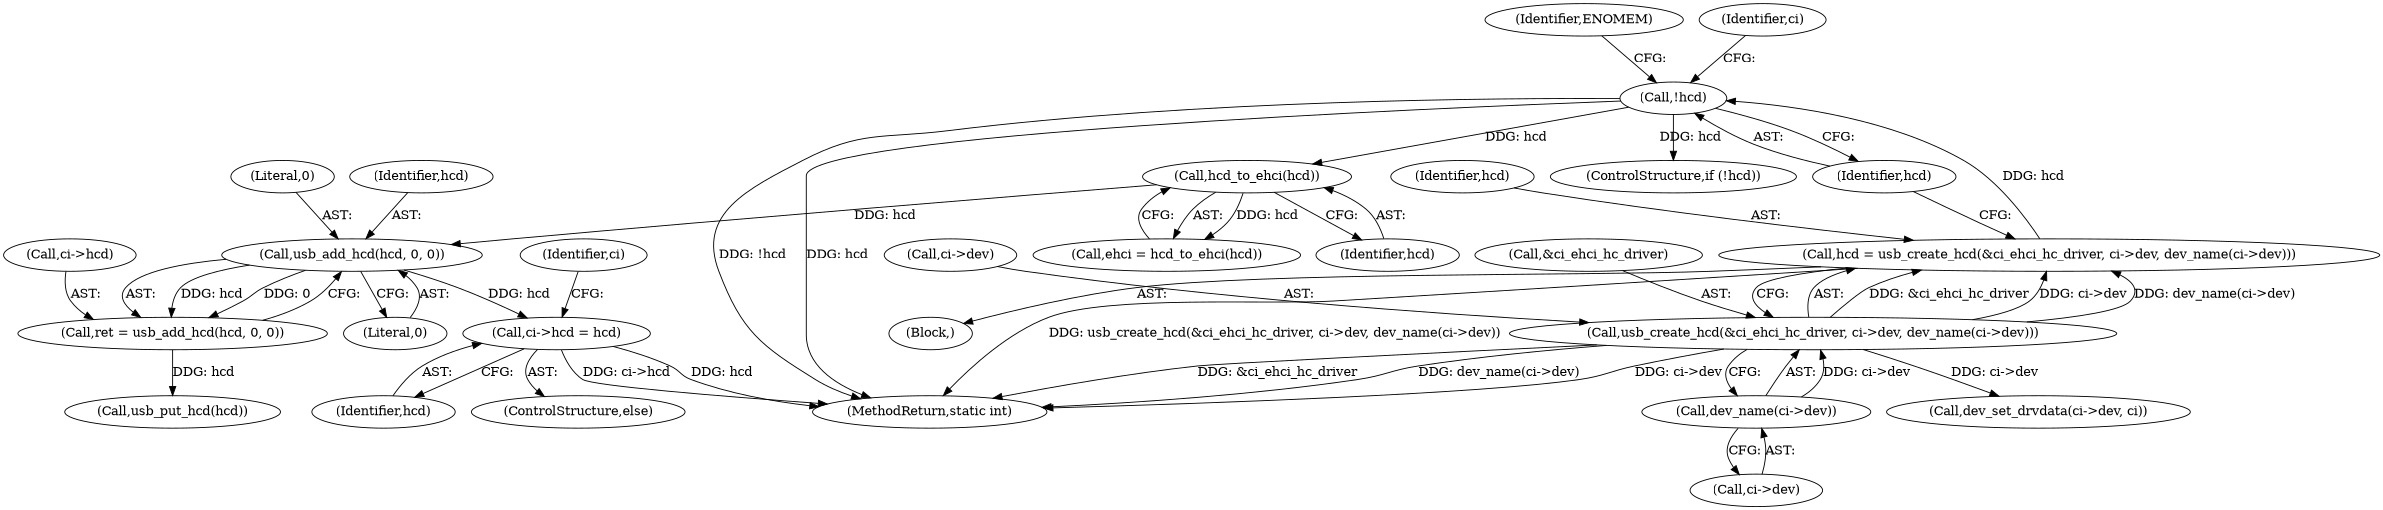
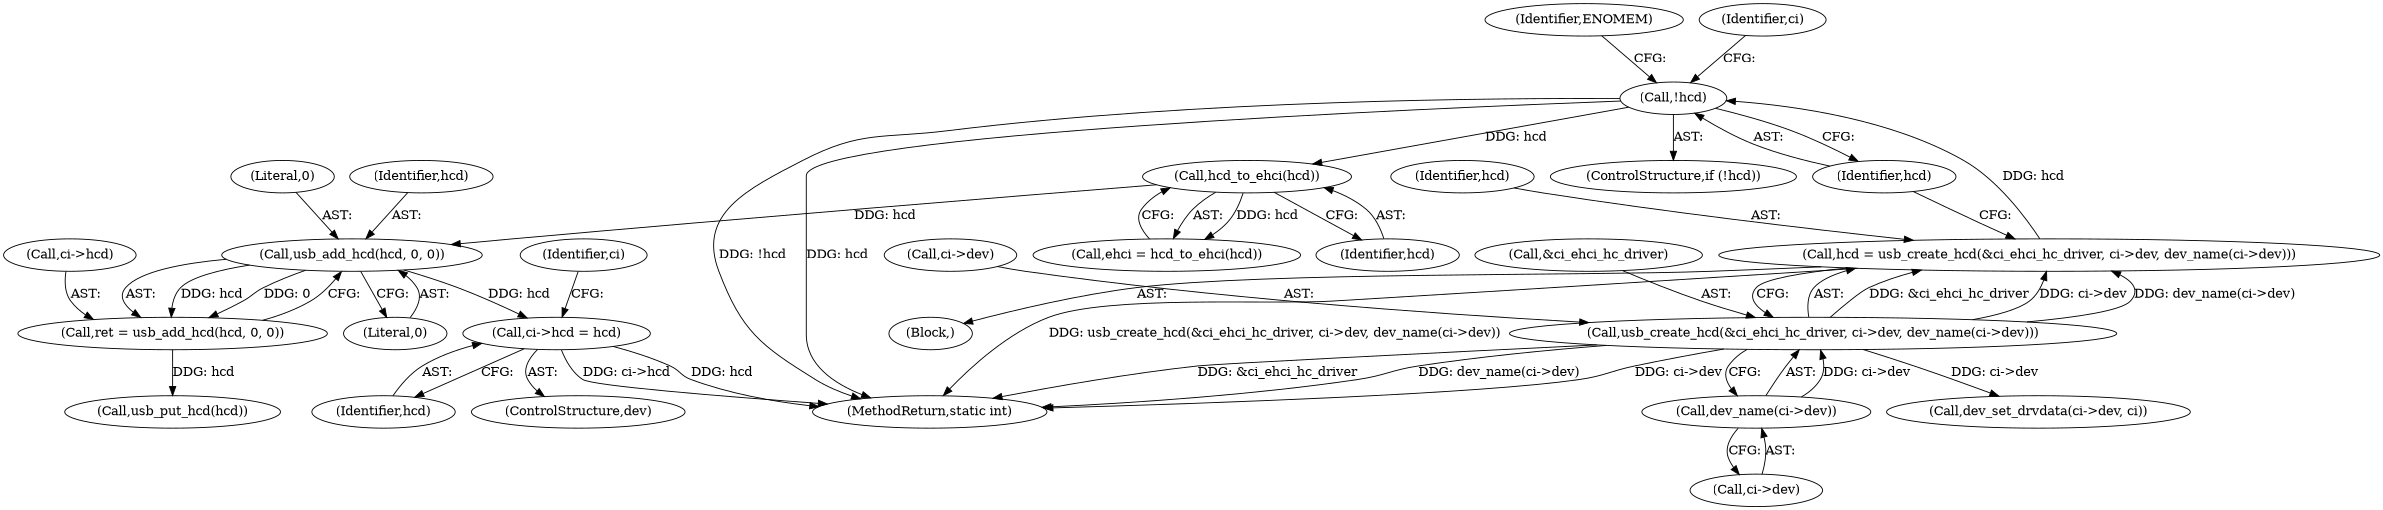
  digraph {
    n1 [label="(Call,ci->hcd = hcd)"]
    n2 [label="(MethodReturn,static int)"]
-   n3 [label="(ControlStructure,else)"]
+   n3 [label="(ControlStructure,dev)"]
    n4 [label="(Identifier,hcd)"]
    n5 [label="(Call,usb_add_hcd(hcd, 0, 0))"]
    n6 [label="(Literal,0)"]
    n7 [label="(Call,ret = usb_add_hcd(hcd, 0, 0))"]
    n8 [label="(Call,usb_put_hcd(hcd))"]
    n9 [label="(Call,hcd_to_ehci(hcd))"]
    n10 [label="(Call,ehci = hcd_to_ehci(hcd))"]
    n11 [label="(Identifier,hcd)"]
    n12 [label="(Call,!hcd)"]
    n13 [label="(ControlStructure,if (!hcd))"]
    n14 [label="(Identifier,hcd)"]
    n15 [label="(Call,hcd = usb_create_hcd(&ci_ehci_hc_driver, ci->dev, dev_name(ci->dev)))"]
    n16 [label="(Call,usb_create_hcd(&ci_ehci_hc_driver, ci->dev, dev_name(ci->dev)))"]
    n17 [label="(Block,)"]
    n18 [label="(Call,dev_name(ci->dev))"]
    n19 [label="(Call,dev_set_drvdata(ci->dev, ci))"]
    n20 [label="(Call,ci->dev)"]
    n21 [label="(Identifier,ENOMEM)"]
    n22 [label="(Identifier,hcd)"]
    n23 [label="(Identifier,ci)"]
    n24 [label="(Call,ci->dev)"]
    n25 [label="(Call,&ci_ehci_hc_driver)"]
    n26 [label="(Identifier,ci)"]
    n27 [label="(Literal,0)"]
    n28 [label="(Call,ci->hcd)"]
    n29 [label="(Identifier,hcd)"]
    n1 -> n2 [label="DDG: ci->hcd"]
    n1 -> n2 [label="DDG: hcd"]
    n1 -> n3 [label="AST: "]
    n1 -> n4 [label="CFG: "]
    n4 -> n1 [label="AST: "]
    n5 -> n1 [label="DDG: hcd"]
    n5 -> n6 [label="CFG: "]
    n5 -> n7 [label="AST: "]
    n5 -> n7 [label="DDG: hcd"]
    n5 -> n7 [label="DDG: 0"]
    n6 -> n5 [label="AST: "]
    n7 -> n5 [label="CFG: "]
    n7 -> n8 [label="DDG: hcd"]
    n9 -> n5 [label="DDG: hcd"]
    n9 -> n10 [label="AST: "]
    n9 -> n10 [label="DDG: hcd"]
    n9 -> n11 [label="CFG: "]
    n10 -> n9 [label="CFG: "]
    n11 -> n9 [label="AST: "]
    n12 -> n2 [label="DDG: hcd"]
    n12 -> n2 [label="DDG: !hcd"]
    n12 -> n9 [label="DDG: hcd"]
-   n12 -> n13 [label="DDG: hcd"]
+   n12 -> n13 [label="AST: "]
    n12 -> n14 [label="CFG: "]
    n14 -> n12 [label="AST: "]
    n14 -> n15 [label="CFG: "]
    n15 -> n2 [label="DDG: usb_create_hcd(&ci_ehci_hc_driver, ci->dev, dev_name(ci->dev))"]
    n15 -> n12 [label="DDG: hcd"]
    n15 -> n16 [label="CFG: "]
    n15 -> n17 [label="AST: "]
    n16 -> n2 [label="DDG: &ci_ehci_hc_driver"]
    n16 -> n2 [label="DDG: dev_name(ci->dev)"]
    n16 -> n2 [label="DDG: ci->dev"]
    n16 -> n15 [label="AST: "]
    n16 -> n15 [label="DDG: &ci_ehci_hc_driver"]
    n16 -> n15 [label="DDG: ci->dev"]
    n16 -> n15 [label="DDG: dev_name(ci->dev)"]
    n16 -> n18 [label="CFG: "]
    n16 -> n19 [label="DDG: ci->dev"]
    n18 -> n16 [label="AST: "]
    n18 -> n16 [label="DDG: ci->dev"]
    n18 -> n20 [label="CFG: "]
    n20 -> n18 [label="AST: "]
    n21 -> n12 [label="CFG: "]
    n22 -> n15 [label="AST: "]
    n23 -> n1 [label="CFG: "]
    n24 -> n16 [label="AST: "]
    n25 -> n16 [label="AST: "]
    n26 -> n12 [label="CFG: "]
    n27 -> n5 [label="AST: "]
    n28 -> n7 [label="AST: "]
    n29 -> n5 [label="AST: "]
  }
